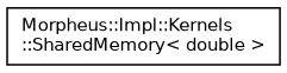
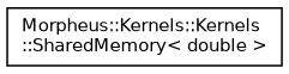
  digraph {
    rankdir=LR
-   n1 [color=black fillcolor=white fontname=Helvetica fontsize=10 height=0.2 label="Morpheus::Impl::Kernels\l::SharedMemory\< double \>" shape=record style=filled width=0.4]
+   n1 [color=black fillcolor=white fontname=Helvetica fontsize=10 height=0.2 label="Morpheus::Kernels::Kernels\l::SharedMemory\< double \>" shape=record style=filled width=0.4]
  }
